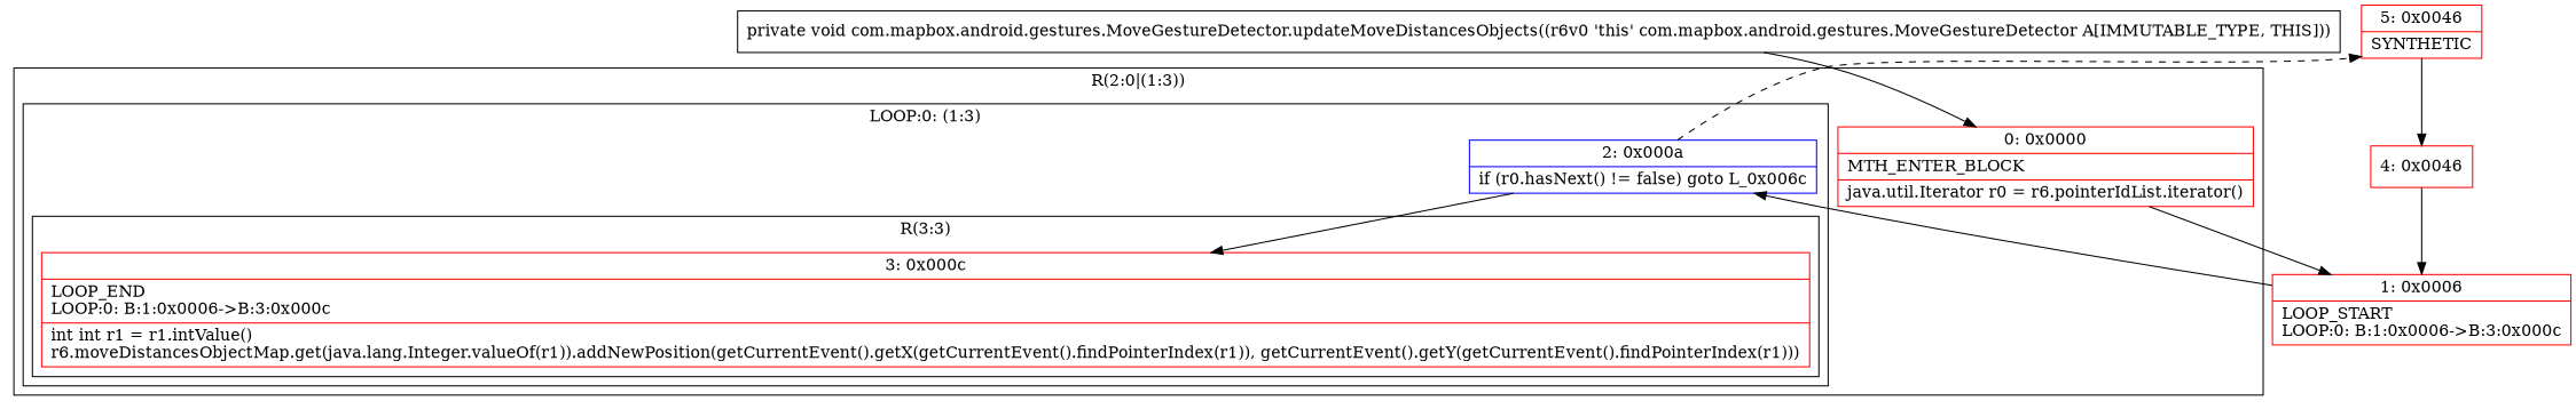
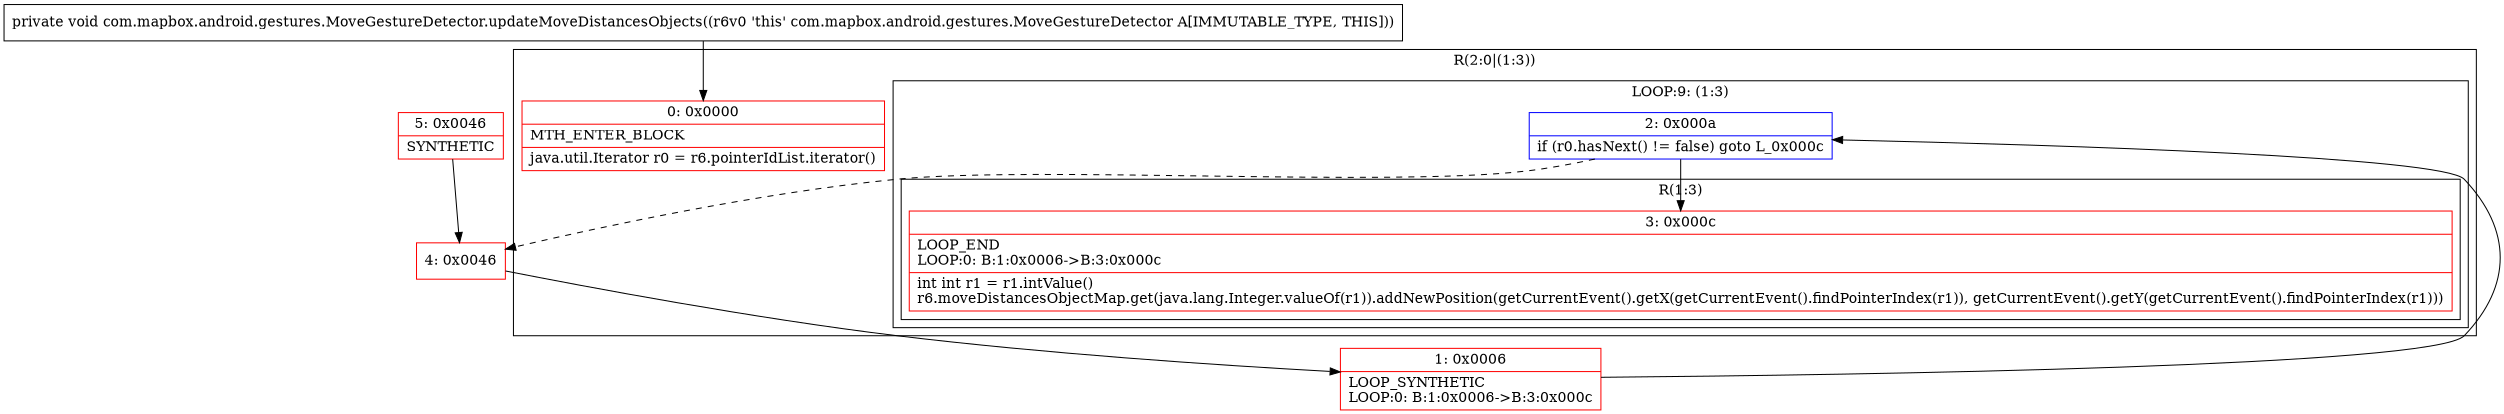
  digraph {
    node [color=red shape=record]
    n1 [label="{3\:\ 0x000c|LOOP_END\lLOOP:0: B:1:0x0006\-\>B:3:0x000c\l|int int r1 = r1.intValue()\lr6.moveDistancesObjectMap.get(java.lang.Integer.valueOf(r1)).addNewPosition(getCurrentEvent().getX(getCurrentEvent().findPointerIndex(r1)), getCurrentEvent().getY(getCurrentEvent().findPointerIndex(r1)))\l}"]
-   n2 [color=blue label="{2\:\ 0x000a|if (r0.hasNext() != false) goto L_0x006c\l}"]
+   n2 [color=blue label="{2\:\ 0x000a|if (r0.hasNext() != false) goto L_0x000c\l}"]
    n3 [label="{0\:\ 0x0000|MTH_ENTER_BLOCK\l|java.util.Iterator r0 = r6.pointerIdList.iterator()\l}"]
    n4 [label="{5\:\ 0x0046|SYNTHETIC\l}"]
-   n5 [label="{1\:\ 0x0006|LOOP_START\lLOOP:0: B:1:0x0006\-\>B:3:0x000c\l}"]
+   n5 [label="{1\:\ 0x0006|LOOP_SYNTHETIC\lLOOP:0: B:1:0x0006\-\>B:3:0x000c\l}"]
    n6 [label="{4\:\ 0x0046}"]
    n7 [label="{private void com.mapbox.android.gestures.MoveGestureDetector.updateMoveDistancesObjects((r6v0 'this' com.mapbox.android.gestures.MoveGestureDetector A[IMMUTABLE_TYPE, THIS])) }" color=""]
    subgraph cluster_1 {
      label="R(2:0|(1:3))"
      n3
      subgraph cluster_2 {
-       label="LOOP:0: (1:3)"
+       label="LOOP:9: (1:3)"
        n2
        subgraph cluster_3 {
-         label="R(3:3)"
+         label="R(1:3)"
          n1
        }
      }
    }
    n2 -> n1
-   n2 -> n4 [style=dashed]
-   n3 -> n5
+   n2 -> n6 [style=dashed]
    n4 -> n6
    n5 -> n2
    n6 -> n5
    n7 -> n3
  }
